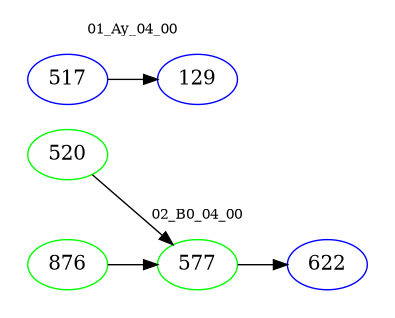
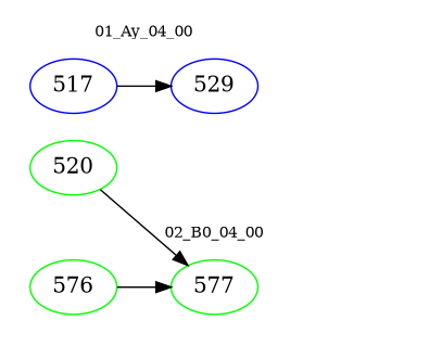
  digraph {
    rankdir=LR
    node [color=green]
    edge [color=black]
    n1 [label=520]
    n2 [color=blue label=517]
-   n3 [color=blue label=129]
-   n4 [label=876]
+   n3 [color=blue label=529]
+   n4 [label=576]
    n5 [label=577]
-   n6 [color=blue label=622]
    subgraph cluster_1 {
      color=white
      fontsize=10
      label="01_Ay_04_00"
      n1
      n2
      n3
    }
    subgraph cluster_2 {
      color=white
      fontsize=10
      label="02_B0_04_00"
      n4
      n5
-     n6
    }
    n1 -> n5
    n2 -> n3
    n4 -> n5
-   n5 -> n6
  }
